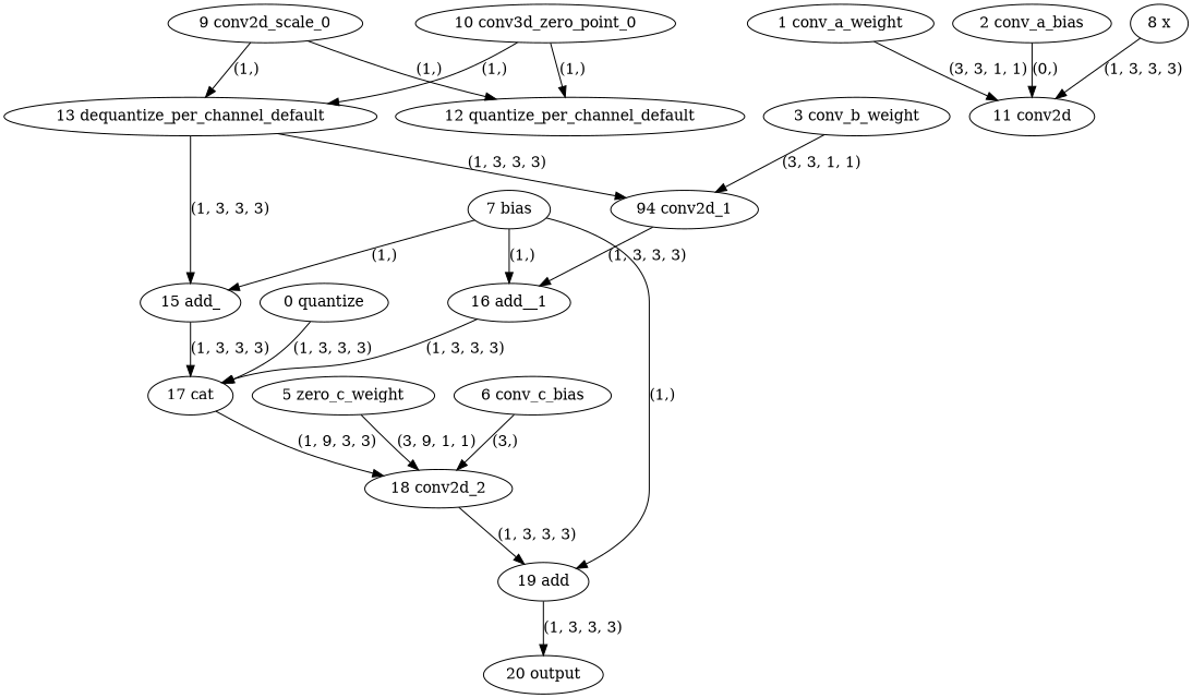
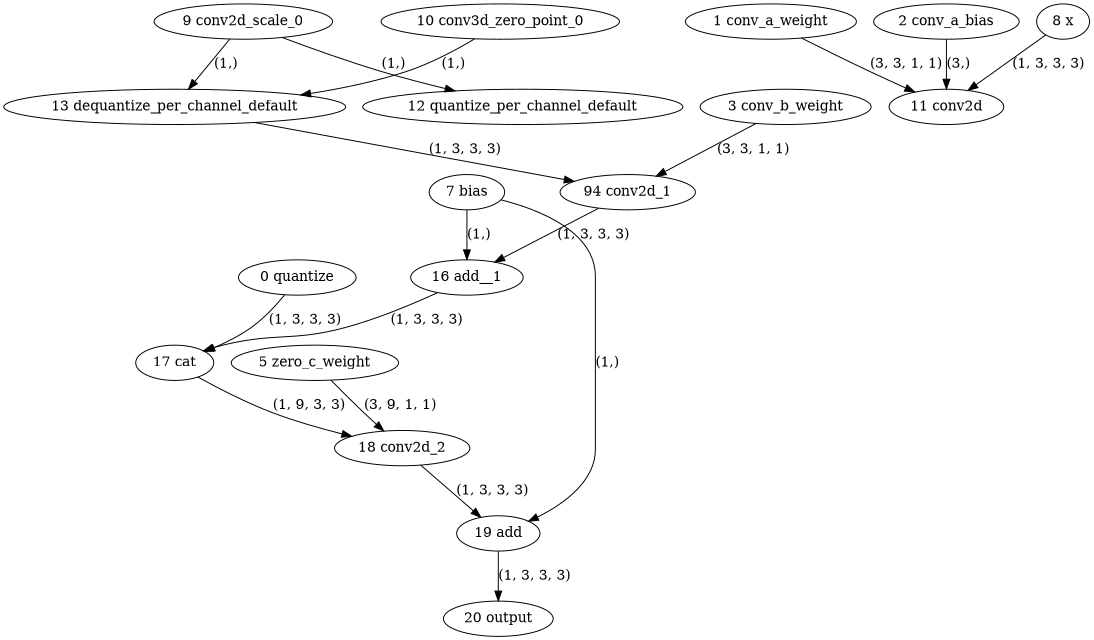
  strict digraph {
    node [type=get_attr]
    edge [style=solid]
    n1 [label="0 quantize"]
    "17 cat" [type=cat]
    "18 conv2d_2" [type=conv2d]
    "11 conv2d" [type=conv2d]
    "1 conv_a_weight"
    "2 conv_a_bias"
    n7 [label="94 conv2d_1" type=conv2d]
    "3 conv_b_weight"
    "16 add__1" [type=add_]
    n10 [label="5 zero_c_weight"]
    "19 add" [type=add]
-   "6 conv_c_bias"
-   "15 add_" [type=add_]
    "7 bias"
    "20 output" [type=output]
    "8 x" [type=input]
    "12 quantize_per_channel_default" [type=quantize_per_channel]
    "9 conv2d_scale_0"
    "13 dequantize_per_channel_default" [type=dequantize_per_channel]
    n20 [label="10 conv3d_zero_point_0"]
    n1 -> "17 cat" [label="(1, 3, 3, 3)"]
    "17 cat" -> "18 conv2d_2" [label="(1, 9, 3, 3)"]
    "18 conv2d_2" -> "19 add" [label="(1, 3, 3, 3)"]
    "1 conv_a_weight" -> "11 conv2d" [label="(3, 3, 1, 1)"]
-   "2 conv_a_bias" -> "11 conv2d" [label="(0,)"]
+   "2 conv_a_bias" -> "11 conv2d" [label="(3,)"]
    n7 -> "16 add__1" [label="(1, 3, 3, 3)"]
    "3 conv_b_weight" -> n7 [label="(3, 3, 1, 1)"]
    "16 add__1" -> "17 cat" [label="(1, 3, 3, 3)"]
    n10 -> "18 conv2d_2" [label="(3, 9, 1, 1)"]
    "19 add" -> "20 output" [label="(1, 3, 3, 3)"]
-   "6 conv_c_bias" -> "18 conv2d_2" [label="(3,)"]
-   "15 add_" -> "17 cat" [label="(1, 3, 3, 3)"]
    "7 bias" -> "16 add__1" [label="(1,)"]
    "7 bias" -> "19 add" [label="(1,)"]
-   "7 bias" -> "15 add_" [label="(1,)"]
    "8 x" -> "11 conv2d" [label="(1, 3, 3, 3)"]
    "9 conv2d_scale_0" -> "12 quantize_per_channel_default" [label="(1,)"]
    "9 conv2d_scale_0" -> "13 dequantize_per_channel_default" [label="(1,)"]
    "13 dequantize_per_channel_default" -> n7 [label="(1, 3, 3, 3)"]
-   "13 dequantize_per_channel_default" -> "15 add_" [label="(1, 3, 3, 3)"]
-   n20 -> "12 quantize_per_channel_default" [label="(1,)"]
    n20 -> "13 dequantize_per_channel_default" [label="(1,)"]
  }
